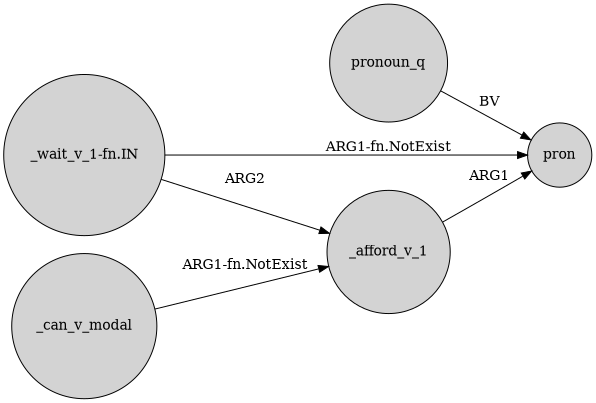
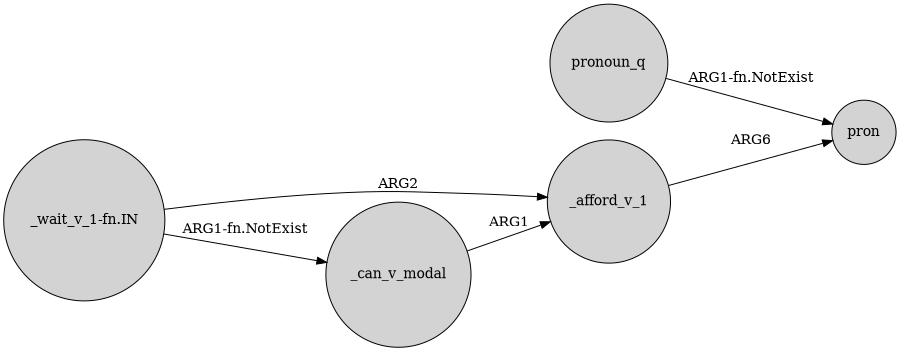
  digraph {
    rankdir=LR
    node [shape=circle style=filled]
    pronoun_q
    pron
    _afford_v_1
    "_wait_v_1-fn.IN"
    _can_v_modal
-   pronoun_q -> pron [label=BV]
-   _afford_v_1 -> pron [label=ARG1]
-   "_wait_v_1-fn.IN" -> pron [label="ARG1-fn.NotExist"]
+   pronoun_q -> pron [label="ARG1-fn.NotExist"]
+   _afford_v_1 -> pron [label=ARG6]
+   "_wait_v_1-fn.IN" -> _can_v_modal [label="ARG1-fn.NotExist"]
    "_wait_v_1-fn.IN" -> _afford_v_1 [label=ARG2]
-   _can_v_modal -> _afford_v_1 [label="ARG1-fn.NotExist"]
+   _can_v_modal -> _afford_v_1 [label=ARG1]
  }
